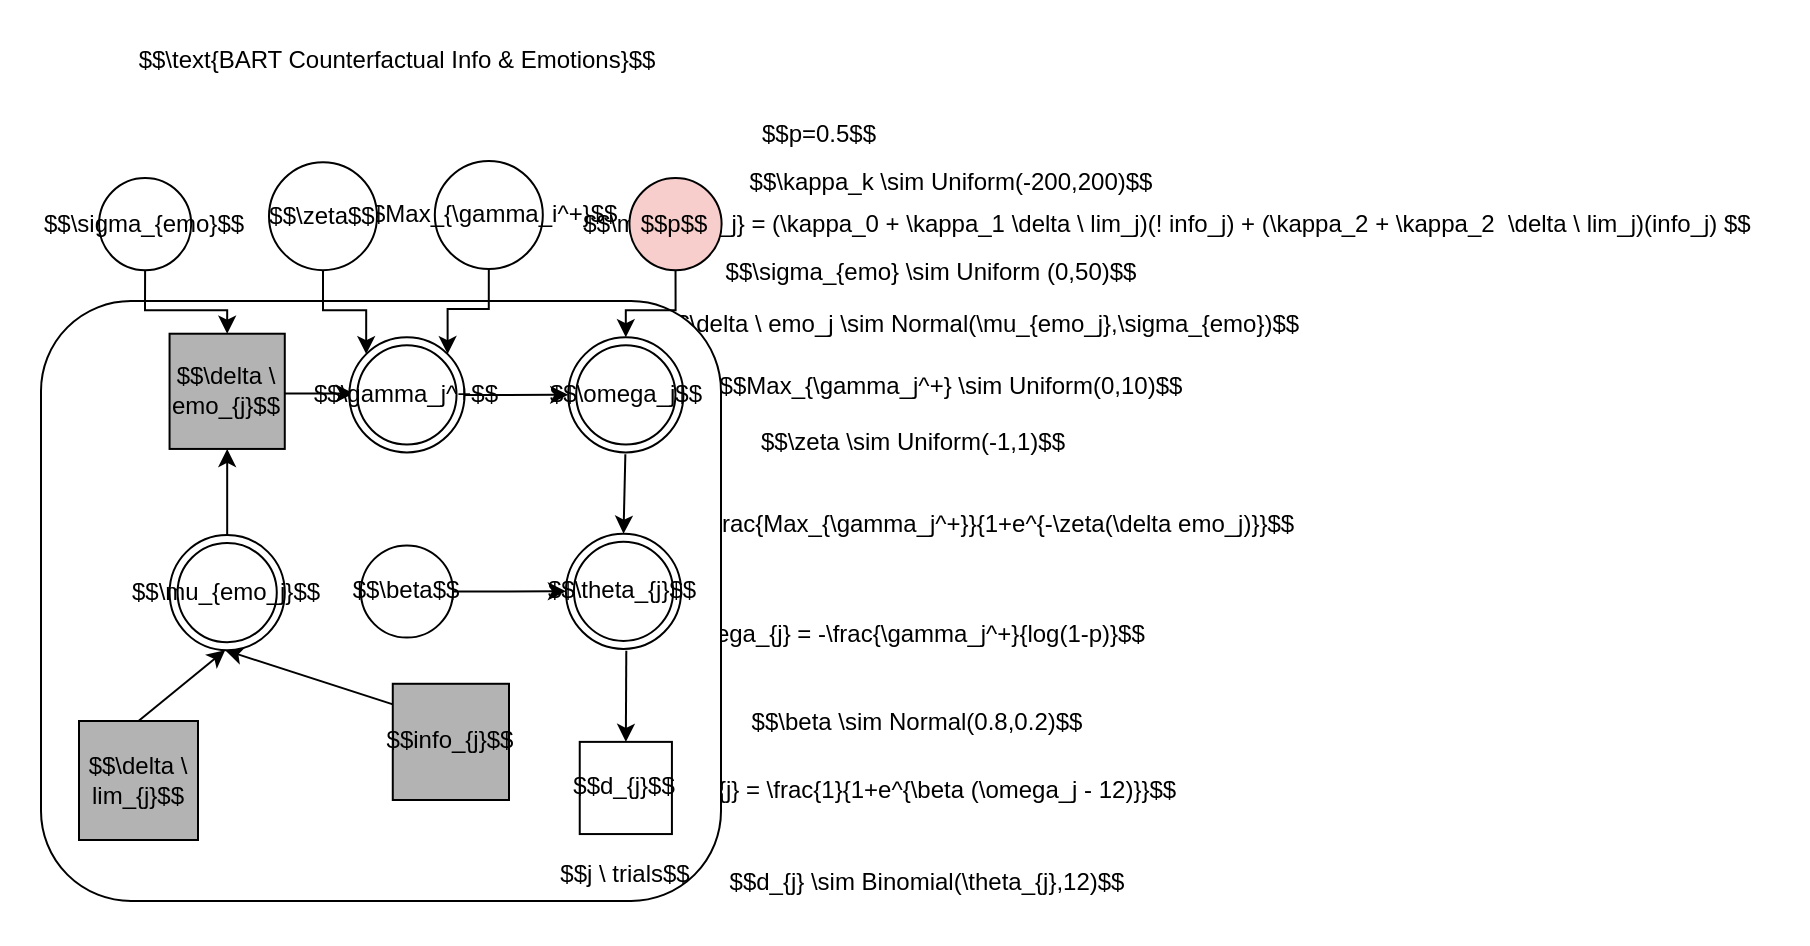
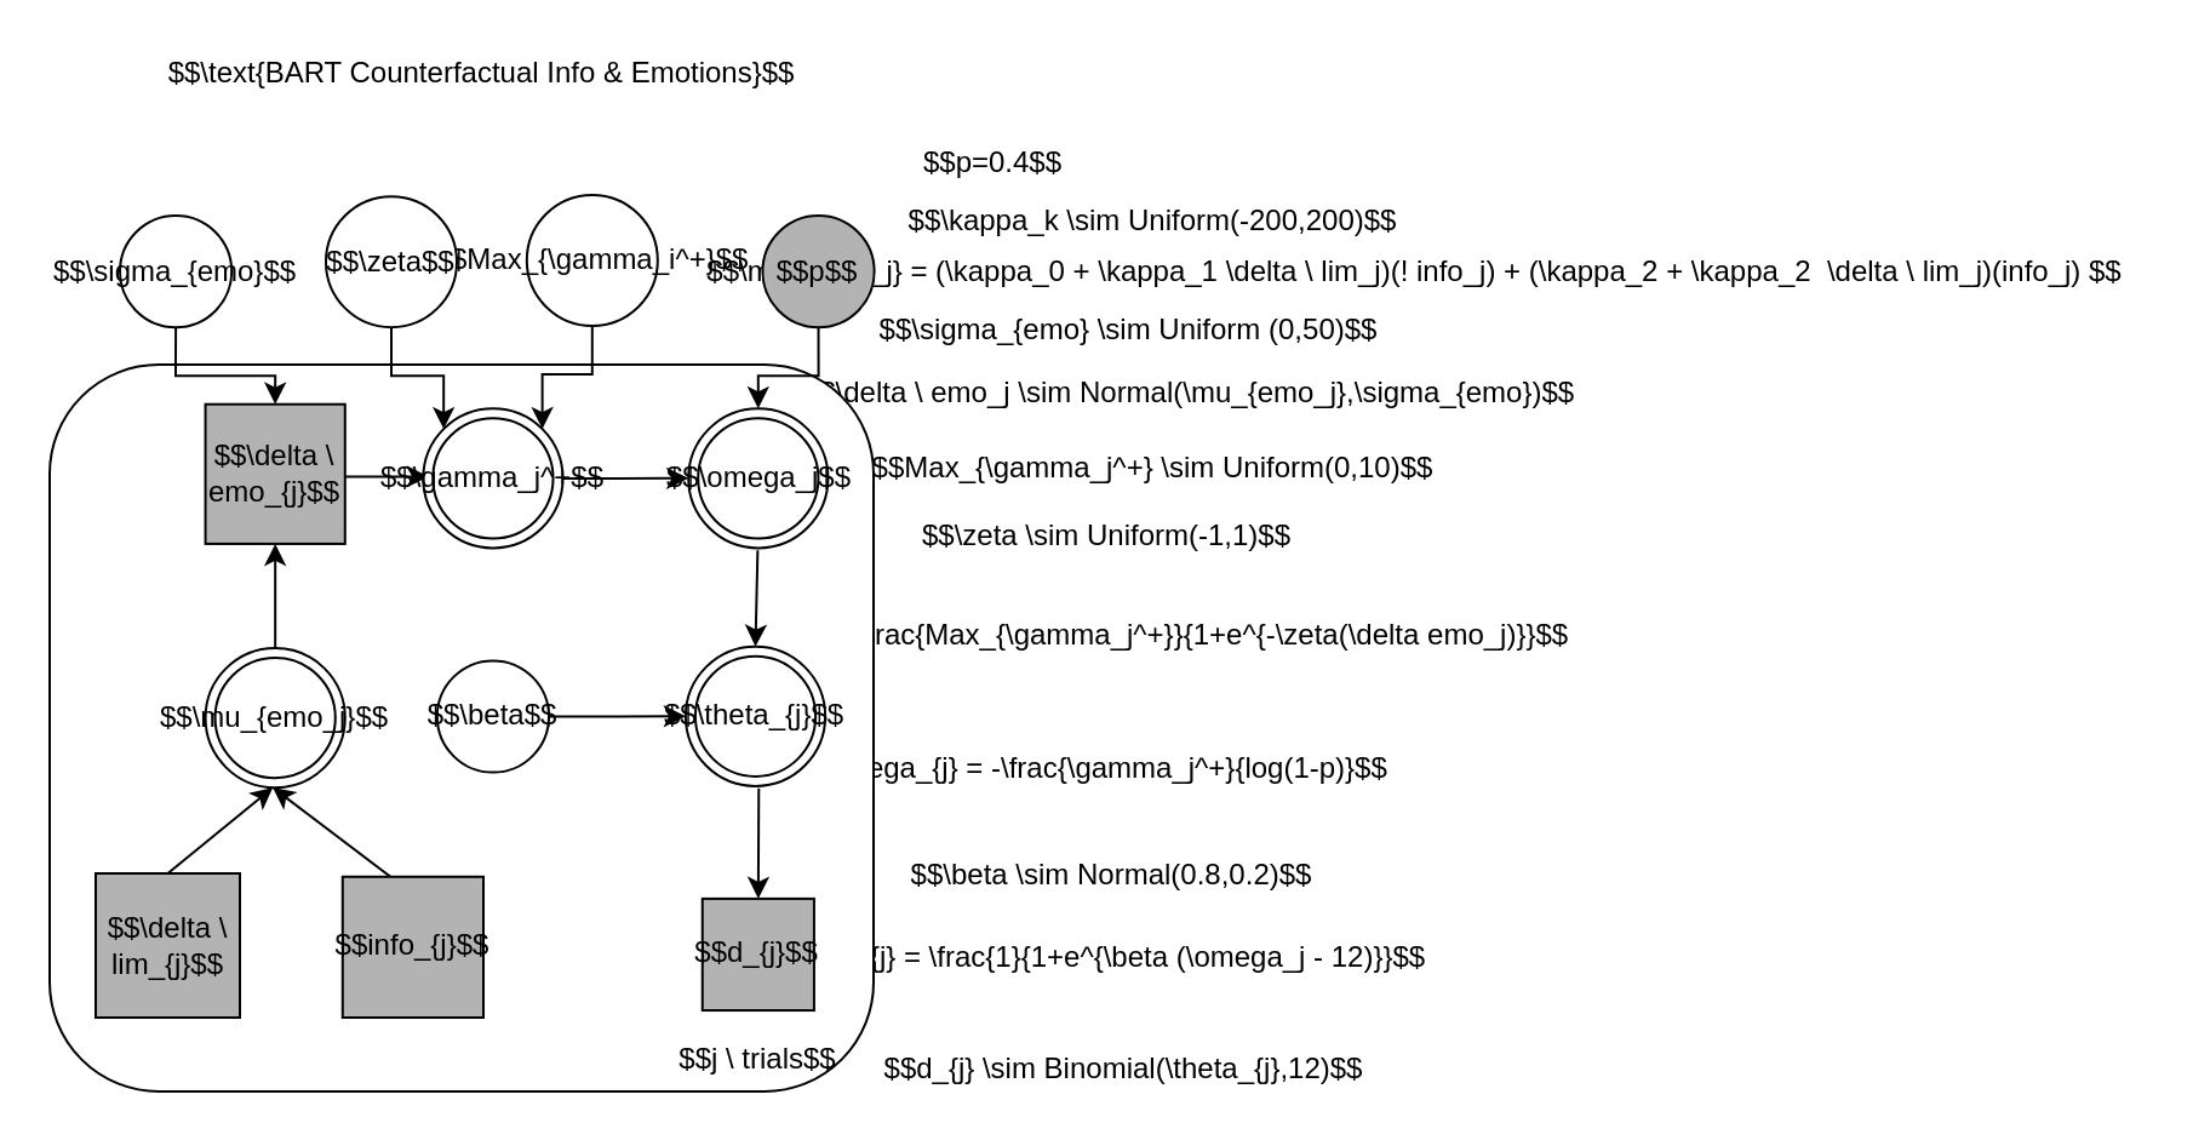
  <mxCell id="0" />
  <mxCell id="1" parent="0" />
- <mxCell id="2" value="$$p=0.5$$" style="text;html=1;align=center;verticalAlign=middle;resizable=0;points=[];autosize=1;" parent="1" vertex="1"><mxGeometry x="374" y="56.58" width="70" height="20" as="geometry" /></mxCell>
+ <mxCell id="2" value="$$p=0.4$$" style="text;html=1;align=center;verticalAlign=middle;resizable=0;points=[];autosize=1;" parent="1" vertex="1"><mxGeometry x="374" y="56.58" width="70" height="20" as="geometry" /></mxCell>
  <mxCell id="3" value="$$\theta_{j} = \frac{1}{1+e^{\beta (\omega_j - 12)}}$$" style="text;html=1;align=center;verticalAlign=middle;resizable=0;points=[];autosize=1;" parent="1" vertex="1"><mxGeometry x="298" y="384.58" width="300" height="20" as="geometry" /></mxCell>
  <mxCell id="4" value="$$d_{j} \sim Binomial(\theta_{j},12)$$" style="text;html=1;align=center;verticalAlign=middle;resizable=0;points=[];autosize=1;" parent="1" vertex="1"><mxGeometry x="358" y="430.58" width="210" height="20" as="geometry" /></mxCell>
  <mxCell id="5" value="$$\omega_{j} = -\frac{\gamma_j^+}{log(1-p)}$$" style="text;html=1;align=center;verticalAlign=middle;resizable=0;points=[];autosize=1;" parent="1" vertex="1"><mxGeometry x="318" y="306.58" width="260" height="20" as="geometry" /></mxCell>
  <mxCell id="6" value="$$\delta \ emo_j \sim Normal(\mu_{emo_j},\sigma_{emo})$$" style="text;html=1;align=center;verticalAlign=middle;resizable=0;points=[];autosize=1;" parent="1" vertex="1"><mxGeometry x="325" y="151.58" width="330" height="20" as="geometry" /></mxCell>
  <mxCell id="7" value="$$\sigma_{emo} \sim Uniform (0,50)$$" style="text;html=1;align=center;verticalAlign=middle;resizable=0;points=[];autosize=1;" parent="1" vertex="1"><mxGeometry x="355" y="125.58" width="220" height="20" as="geometry" /></mxCell>
  <mxCell id="8" value="$$\mu_{emo_j} = (\kappa_0 + \kappa_1 \delta \ lim_j)(! info_j) + (\kappa_2 + \kappa_2&amp;nbsp; \delta \ lim_j)(info_j) $$" style="text;html=1;align=center;verticalAlign=middle;resizable=0;points=[];autosize=1;" parent="1" vertex="1"><mxGeometry x="283" y="102.08" width="600" height="20" as="geometry" /></mxCell>
  <mxCell id="9" value="$$\kappa_k \sim Uniform(-200,200)$$" style="text;html=1;align=center;verticalAlign=middle;resizable=0;points=[];autosize=1;" parent="1" vertex="1"><mxGeometry x="365" y="80.58" width="220" height="20" as="geometry" /></mxCell>
  <mxCell id="10" value="$$\gamma_j^+ = \frac{Max_{\gamma_j^+}}{1+e^{-\zeta(\delta emo_j)}}$$" style="text;html=1;align=center;verticalAlign=middle;resizable=0;points=[];autosize=1;" parent="1" vertex="1"><mxGeometry x="254" y="252.08" width="400" height="20" as="geometry" /></mxCell>
  <mxCell id="11" value="$$Max_{\gamma_j^+} \sim Uniform(0,10)$$" style="text;html=1;align=center;verticalAlign=middle;resizable=0;points=[];autosize=1;" vertex="1" parent="1"><mxGeometry x="350" y="182.58" width="250" height="20" as="geometry" /></mxCell>
  <mxCell id="12" value="" style="rounded=1;whiteSpace=wrap;html=1;" parent="1" vertex="1"><mxGeometry x="20" y="150" width="340" height="300" as="geometry" /></mxCell>
- <mxCell id="13" value="$$d_{j}$$" style="whiteSpace=wrap;html=1;aspect=fixed;fillColor=#ffffff;" parent="1" vertex="1"><mxGeometry x="289.37" y="370.441" width="46.087" height="46.087" as="geometry" /></mxCell>
+ <mxCell id="13" value="$$d_{j}$$" style="whiteSpace=wrap;html=1;aspect=fixed;fillColor=#B3B3B3;" parent="1" vertex="1"><mxGeometry x="289.37" y="370.441" width="46.087" height="46.087" as="geometry" /></mxCell>
  <mxCell id="14" value="$$\theta_{j}$$" style="ellipse;shape=doubleEllipse;whiteSpace=wrap;html=1;aspect=fixed;fillColor=#FFFFFF;" parent="1" vertex="1"><mxGeometry x="282.457" y="266.356" width="57.609" height="57.609" as="geometry" /></mxCell>
  <mxCell id="15" value="$$\omega_j$$" style="ellipse;shape=doubleEllipse;whiteSpace=wrap;html=1;aspect=fixed;fillColor=#FFFFFF;" parent="1" vertex="1"><mxGeometry x="283.609" y="168.119" width="57.609" height="57.609" as="geometry" /></mxCell>
  <mxCell id="16" style="edgeStyle=orthogonalEdgeStyle;rounded=0;orthogonalLoop=1;jettySize=auto;html=1;exitX=0.5;exitY=1;exitDx=0;exitDy=0;entryX=0.5;entryY=0;entryDx=0;entryDy=0;" edge="1" parent="1" source="17" target="15"><mxGeometry relative="1" as="geometry" /></mxCell>
- <mxCell id="17" value="$$p$$" style="ellipse;whiteSpace=wrap;html=1;aspect=fixed;fillColor=#f8cecc;" parent="1" vertex="1"><mxGeometry x="314.217" y="88.5" width="46.087" height="46.087" as="geometry" /></mxCell>
+ <mxCell id="17" value="$$p$$" style="ellipse;whiteSpace=wrap;html=1;aspect=fixed;fillColor=#B3B3B3;" parent="1" vertex="1"><mxGeometry x="314.217" y="88.5" width="46.087" height="46.087" as="geometry" /></mxCell>
  <mxCell id="18" value="$$\beta$$" style="ellipse;whiteSpace=wrap;html=1;aspect=fixed;fillColor=#FFFFFF;" parent="1" vertex="1"><mxGeometry x="179.913" y="272.203" width="46.087" height="46.087" as="geometry" /></mxCell>
  <mxCell id="19" value="" style="endArrow=classic;html=1;entryX=0.5;entryY=0;entryDx=0;entryDy=0;" parent="1" target="13" edge="1"><mxGeometry x="85" y="130" width="50" height="50" as="geometry"><mxPoint x="312.655" y="324.831" as="sourcePoint" /><mxPoint x="312.079" y="365.938" as="targetPoint" /></mxGeometry></mxCell>
  <mxCell id="20" value="" style="endArrow=classic;html=1;" parent="1" edge="1"><mxGeometry x="85" y="130" width="50" height="50" as="geometry"><mxPoint x="312.183" y="226.593" as="sourcePoint" /><mxPoint x="311.261" y="266.356" as="targetPoint" /></mxGeometry></mxCell>
  <mxCell id="21" value="" style="endArrow=classic;html=1;exitX=1;exitY=0.5;exitDx=0;exitDy=0;entryX=0;entryY=0.5;entryDx=0;entryDy=0;" parent="1" source="18" target="14" edge="1"><mxGeometry x="85" y="130" width="50" height="50" as="geometry"><mxPoint x="269.783" y="311.966" as="sourcePoint" /><mxPoint x="327.391" y="253.492" as="targetPoint" /></mxGeometry></mxCell>
  <mxCell id="22" value="$$\delta \ lim_{j}$$" style="whiteSpace=wrap;html=1;aspect=fixed;fillColor=#B3B3B3;" parent="1" vertex="1"><mxGeometry x="39" y="360" width="59.5" height="59.5" as="geometry" /></mxCell>
  <mxCell id="23" value="" style="endArrow=classic;html=1;exitX=1;exitY=0.5;exitDx=0;exitDy=0;entryX=0;entryY=0.5;entryDx=0;entryDy=0;" parent="1" target="15" edge="1"><mxGeometry x="85" y="130" width="50" height="50" as="geometry"><mxPoint x="222.543" y="196.958" as="sourcePoint" /><mxPoint x="279" y="196.958" as="targetPoint" /></mxGeometry></mxCell>
  <mxCell id="24" value="" style="endArrow=classic;html=1;exitX=1;exitY=0.5;exitDx=0;exitDy=0;entryX=0.5;entryY=1;entryDx=0;entryDy=0;" parent="1" source="29" edge="1"><mxGeometry x="84" y="130" width="50" height="50" as="geometry"><mxPoint x="-46.913" y="194.432" as="sourcePoint" /><mxPoint x="112.089" y="324.613" as="targetPoint" /></mxGeometry></mxCell>
  <mxCell id="25" style="edgeStyle=orthogonalEdgeStyle;rounded=0;orthogonalLoop=1;jettySize=auto;html=1;entryX=0;entryY=0.5;entryDx=0;entryDy=0;" edge="1" parent="1"><mxGeometry x="85" y="130" as="geometry"><mxPoint x="141.891" y="196.186" as="sourcePoint" /><mxPoint x="176.457" y="196.186" as="targetPoint" /></mxGeometry></mxCell>
  <mxCell id="26" value="$$\delta \ emo_{j}$$" style="whiteSpace=wrap;html=1;aspect=fixed;fillColor=#B3B3B3;" parent="1" vertex="1"><mxGeometry x="84.283" y="166.364" width="57.609" height="57.609" as="geometry" /></mxCell>
  <mxCell id="27" style="edgeStyle=orthogonalEdgeStyle;rounded=0;orthogonalLoop=1;jettySize=auto;html=1;exitX=0.5;exitY=0;exitDx=0;exitDy=0;entryX=0.5;entryY=1;entryDx=0;entryDy=0;" edge="1" parent="1" source="28" target="26"><mxGeometry relative="1" as="geometry" /></mxCell>
  <mxCell id="28" value="$$\mu_{emo_j}$$" style="ellipse;shape=doubleEllipse;whiteSpace=wrap;html=1;aspect=fixed;fillColor=#FFFFFF;" parent="1" vertex="1"><mxGeometry x="84.284" y="267.004" width="57.609" height="57.609" as="geometry" /></mxCell>
- <mxCell id="29" value="$$info_{j}$$" style="whiteSpace=wrap;html=1;aspect=fixed;fillColor=#B3B3B3;" parent="1" vertex="1"><mxGeometry x="195.89" y="341.39" width="58.11" height="58.11" as="geometry" /></mxCell>
+ <mxCell id="29" value="$$info_{j}$$" style="whiteSpace=wrap;html=1;aspect=fixed;fillColor=#B3B3B3;" parent="1" vertex="1"><mxGeometry x="140.89" y="361.39" width="58.11" height="58.11" as="geometry" /></mxCell>
  <mxCell id="30" value="" style="endArrow=classic;html=1;exitX=0.5;exitY=0;exitDx=0;exitDy=0;entryX=0.5;entryY=1;entryDx=0;entryDy=0;" parent="1" source="22" edge="1"><mxGeometry x="84" y="130" width="50" height="50" as="geometry"><mxPoint x="-56.13" y="242.381" as="sourcePoint" /><mxPoint x="112.089" y="324.613" as="targetPoint" /></mxGeometry></mxCell>
  <mxCell id="31" value="$$j \ trials$$" style="text;html=1;align=center;verticalAlign=middle;resizable=0;points=[];autosize=1;" vertex="1" parent="1"><mxGeometry x="272.087" y="426.576" width="80" height="20" as="geometry" /></mxCell>
  <mxCell id="32" value="$$\gamma_j^+$$" style="ellipse;shape=doubleEllipse;whiteSpace=wrap;html=1;aspect=fixed;" vertex="1" parent="1"><mxGeometry x="174.152" y="168.119" width="57.609" height="57.609" as="geometry" /></mxCell>
  <mxCell id="33" style="edgeStyle=orthogonalEdgeStyle;rounded=0;orthogonalLoop=1;jettySize=auto;html=1;exitX=0.5;exitY=1;exitDx=0;exitDy=0;entryX=0.5;entryY=0;entryDx=0;entryDy=0;" edge="1" parent="1" source="34" target="26"><mxGeometry relative="1" as="geometry" /></mxCell>
  <mxCell id="34" value="$$\sigma_{emo}$$" style="ellipse;whiteSpace=wrap;html=1;aspect=fixed;fillColor=#FFFFFF;" vertex="1" parent="1"><mxGeometry x="49.003" y="88.5" width="46.087" height="46.087" as="geometry" /></mxCell>
  <mxCell id="35" value="$$\text{BART Counterfactual Info &amp;amp; Emotions}$$" style="text;html=1;align=center;verticalAlign=middle;resizable=0;points=[];autosize=1;" vertex="1" parent="1"><mxGeometry x="62.5" y="20" width="270" height="20" as="geometry" /></mxCell>
  <mxCell id="36" value="$$\zeta \sim Uniform(-1,1)$$" style="text;html=1;align=center;verticalAlign=middle;resizable=0;points=[];autosize=1;" vertex="1" parent="1"><mxGeometry x="371" y="211.28" width="170" height="20" as="geometry" /></mxCell>
  <mxCell id="37" style="edgeStyle=orthogonalEdgeStyle;rounded=0;orthogonalLoop=1;jettySize=auto;html=1;exitX=0.5;exitY=1;exitDx=0;exitDy=0;entryX=1;entryY=0;entryDx=0;entryDy=0;" edge="1" parent="1" source="38" target="32"><mxGeometry relative="1" as="geometry" /></mxCell>
  <mxCell id="38" value="$$Max_{\gamma_i^+}$$" style="ellipse;whiteSpace=wrap;html=1;aspect=fixed;fillColor=#FFFFFF;" vertex="1" parent="1"><mxGeometry x="216.91" y="80" width="54" height="54" as="geometry" /></mxCell>
  <mxCell id="39" style="edgeStyle=orthogonalEdgeStyle;rounded=0;orthogonalLoop=1;jettySize=auto;html=1;exitX=0.5;exitY=1;exitDx=0;exitDy=0;entryX=0;entryY=0;entryDx=0;entryDy=0;" edge="1" parent="1" source="40" target="32"><mxGeometry relative="1" as="geometry" /></mxCell>
  <mxCell id="40" value="$$\zeta$$" style="ellipse;whiteSpace=wrap;html=1;aspect=fixed;fillColor=#FFFFFF;" vertex="1" parent="1"><mxGeometry x="134" y="80.59" width="54" height="54" as="geometry" /></mxCell>
  <mxCell id="41" value="$$\beta \sim Normal(0.8,0.2)$$" style="text;html=1;align=center;verticalAlign=middle;resizable=0;points=[];autosize=1;" vertex="1" parent="1"><mxGeometry x="368" y="351.48" width="180" height="20" as="geometry" /></mxCell>
